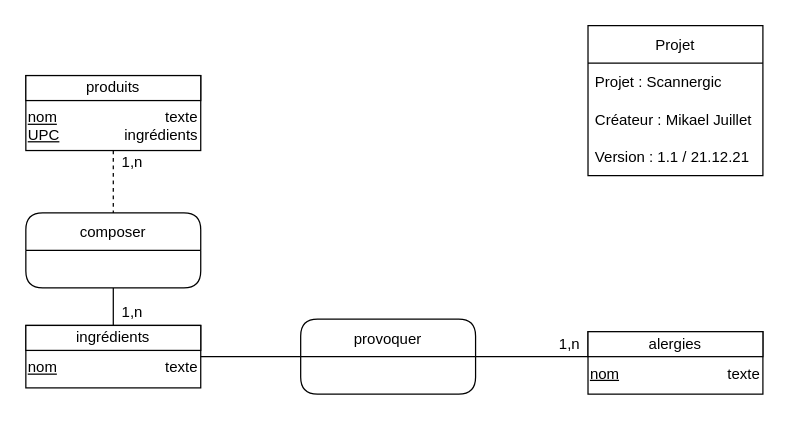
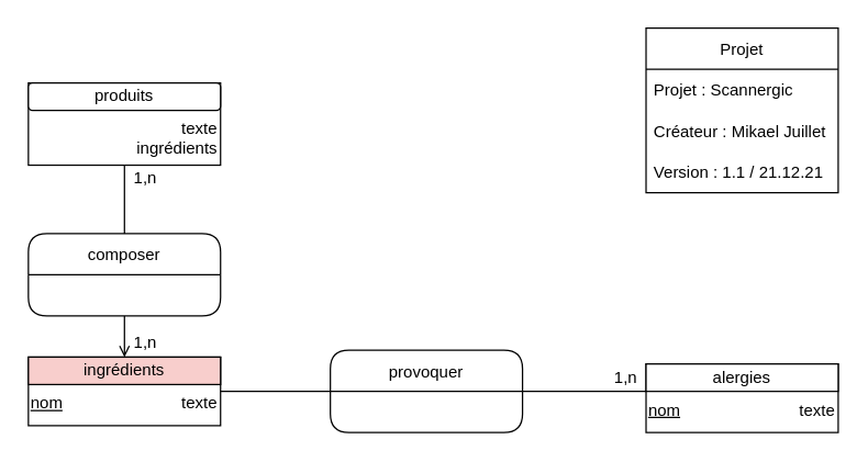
  <mxCell id="0" />
  <mxCell id="1" parent="0" />
  <mxCell id="2" value="" style="whiteSpace=wrap;html=1;" parent="1" vertex="1"><mxGeometry x="20" y="60" width="140" height="60" as="geometry" /></mxCell>
- <mxCell id="3" value="&lt;u&gt;nom&lt;br&gt;UPC&lt;br&gt;&lt;/u&gt;" style="rounded=0;whiteSpace=wrap;html=1;fillColor=none;strokeColor=none;align=left;verticalAlign=top;" parent="1" vertex="1"><mxGeometry x="20" y="80" width="70" height="40" as="geometry" /></mxCell>
- <mxCell id="4" value="produits" style="rounded=0;whiteSpace=wrap;html=1;" parent="1" vertex="1"><mxGeometry x="20" y="60" width="140" height="20" as="geometry" /></mxCell>
+ <mxCell id="4" value="produits" style="whiteSpace=wrap;html=1;rounded=1;" parent="1" vertex="1"><mxGeometry x="20" y="60" width="140" height="20" as="geometry" /></mxCell>
  <mxCell id="5" value="texte&lt;br&gt;ingrédients" style="rounded=0;whiteSpace=wrap;html=1;fillColor=none;strokeColor=none;verticalAlign=top;align=right;" parent="1" vertex="1"><mxGeometry x="90" y="80" width="70" height="40" as="geometry" /></mxCell>
  <mxCell id="6" value="" style="whiteSpace=wrap;html=1;" parent="1" vertex="1"><mxGeometry x="20" y="260" width="140" height="50" as="geometry" /></mxCell>
  <mxCell id="7" value="&lt;u&gt;nom&lt;br&gt;&lt;/u&gt;" style="rounded=0;whiteSpace=wrap;html=1;fillColor=none;strokeColor=none;align=left;verticalAlign=top;" parent="1" vertex="1"><mxGeometry x="20" y="280" width="70" height="20" as="geometry" /></mxCell>
- <mxCell id="8" value="ingrédients" style="rounded=0;whiteSpace=wrap;html=1;" parent="1" vertex="1"><mxGeometry x="20" y="260" width="140" height="20" as="geometry" /></mxCell>
+ <mxCell id="8" value="ingrédients" style="rounded=0;whiteSpace=wrap;html=1;fillColor=#f8cecc;" parent="1" vertex="1"><mxGeometry x="20" y="260" width="140" height="20" as="geometry" /></mxCell>
  <mxCell id="9" value="texte" style="rounded=0;whiteSpace=wrap;html=1;fillColor=none;strokeColor=none;verticalAlign=top;align=right;" parent="1" vertex="1"><mxGeometry x="90" y="280" width="70" height="20" as="geometry" /></mxCell>
  <mxCell id="10" value="" style="whiteSpace=wrap;html=1;" parent="1" vertex="1"><mxGeometry x="470" y="265" width="140" height="50" as="geometry" /></mxCell>
  <mxCell id="11" value="&lt;u&gt;nom&lt;br&gt;&lt;/u&gt;" style="rounded=0;whiteSpace=wrap;html=1;fillColor=none;strokeColor=none;align=left;verticalAlign=top;" parent="1" vertex="1"><mxGeometry x="470" y="285" width="70" height="20" as="geometry" /></mxCell>
  <mxCell id="12" value="alergies" style="rounded=0;whiteSpace=wrap;html=1;" parent="1" vertex="1"><mxGeometry x="470" y="265" width="140" height="20" as="geometry" /></mxCell>
  <mxCell id="13" value="texte" style="rounded=0;whiteSpace=wrap;html=1;fillColor=none;strokeColor=none;verticalAlign=top;align=right;" parent="1" vertex="1"><mxGeometry x="540" y="285" width="70" height="20" as="geometry" /></mxCell>
  <mxCell id="14" value="provoquer" style="swimlane;fontStyle=0;childLayout=stackLayout;horizontal=1;startSize=30;horizontalStack=0;resizeParent=1;resizeParentMax=0;resizeLast=0;collapsible=1;marginBottom=0;rotation=0;swimlaneFillColor=none;perimeterSpacing=0;rounded=1;" parent="1" vertex="1"><mxGeometry x="240" y="255" width="140" height="60" as="geometry" /></mxCell>
  <mxCell id="15" value="" style="endArrow=none;html=1;rounded=0;exitX=1;exitY=0.25;exitDx=0;exitDy=0;entryX=0;entryY=0.5;entryDx=0;entryDy=0;" parent="1" source="9" target="14" edge="1"><mxGeometry width="50" height="50" relative="1" as="geometry"><mxPoint x="170" y="285" as="sourcePoint" /><mxPoint x="350" y="205" as="targetPoint" /></mxGeometry></mxCell>
  <mxCell id="16" value="" style="endArrow=none;html=1;rounded=0;exitX=1;exitY=0.5;exitDx=0;exitDy=0;entryX=0;entryY=0;entryDx=0;entryDy=0;" parent="1" source="14" target="11" edge="1"><mxGeometry width="50" height="50" relative="1" as="geometry"><mxPoint x="380" y="335" as="sourcePoint" /><mxPoint x="450.42" y="285.06" as="targetPoint" /></mxGeometry></mxCell>
  <mxCell id="17" value="1,n" style="text;html=1;align=center;verticalAlign=middle;resizable=0;points=[];autosize=1;strokeColor=none;fillColor=none;" parent="1" vertex="1"><mxGeometry x="440" y="265" width="30" height="20" as="geometry" /></mxCell>
  <mxCell id="18" value="composer" style="swimlane;fontStyle=0;childLayout=stackLayout;horizontal=1;startSize=30;horizontalStack=0;resizeParent=1;resizeParentMax=0;resizeLast=0;collapsible=1;marginBottom=0;rotation=0;swimlaneFillColor=none;perimeterSpacing=0;rounded=1;" parent="1" vertex="1"><mxGeometry x="20" y="170" width="140" height="60" as="geometry" /></mxCell>
- <mxCell id="19" value="" style="endArrow=none;html=1;rounded=0;entryX=0.5;entryY=0;entryDx=0;entryDy=0;exitX=0;exitY=1;exitDx=0;exitDy=0;dashed=1;" parent="1" source="5" target="18" edge="1"><mxGeometry width="50" height="50" relative="1" as="geometry"><mxPoint x="89.44" y="113.01" as="sourcePoint" /><mxPoint x="340" y="230" as="targetPoint" /></mxGeometry></mxCell>
- <mxCell id="20" value="" style="endArrow=none;html=1;rounded=0;exitX=0.5;exitY=1;exitDx=0;exitDy=0;entryX=0.5;entryY=0;entryDx=0;entryDy=0;" parent="1" source="18" target="8" edge="1"><mxGeometry width="50" height="50" relative="1" as="geometry"><mxPoint x="79" y="156.99" as="sourcePoint" /><mxPoint x="80" y="216.99" as="targetPoint" /></mxGeometry></mxCell>
+ <mxCell id="19" value="" style="endArrow=none;html=1;rounded=0;entryX=0.5;entryY=0;entryDx=0;entryDy=0;exitX=0;exitY=1;exitDx=0;exitDy=0;" parent="1" source="5" target="18" edge="1"><mxGeometry width="50" height="50" relative="1" as="geometry"><mxPoint x="89.44" y="113.01" as="sourcePoint" /><mxPoint x="340" y="230" as="targetPoint" /></mxGeometry></mxCell>
+ <mxCell id="20" value="" style="endArrow=open;html=1;rounded=0;exitX=0.5;exitY=1;exitDx=0;exitDy=0;entryX=0.5;entryY=0;entryDx=0;entryDy=0;" parent="1" source="18" target="8" edge="1"><mxGeometry width="50" height="50" relative="1" as="geometry"><mxPoint x="79" y="156.99" as="sourcePoint" /><mxPoint x="80" y="216.99" as="targetPoint" /></mxGeometry></mxCell>
  <mxCell id="21" value="1,n" style="text;html=1;align=center;verticalAlign=middle;resizable=0;points=[];autosize=1;strokeColor=none;fillColor=none;" parent="1" vertex="1"><mxGeometry x="90" y="120" width="30" height="20" as="geometry" /></mxCell>
  <mxCell id="22" value="1,n" style="text;html=1;align=center;verticalAlign=middle;resizable=0;points=[];autosize=1;strokeColor=none;fillColor=none;" parent="1" vertex="1"><mxGeometry x="90" y="240" width="30" height="20" as="geometry" /></mxCell>
  <mxCell id="23" value="Projet" style="swimlane;fontStyle=0;childLayout=stackLayout;horizontal=1;startSize=30;horizontalStack=0;resizeParent=1;resizeParentMax=0;resizeLast=0;collapsible=1;marginBottom=0;rounded=0;gradientColor=none;" parent="1" vertex="1"><mxGeometry x="470" y="20" width="140" height="120" as="geometry" /></mxCell>
  <mxCell id="24" value="Projet : Scannergic" style="text;strokeColor=none;fillColor=none;align=left;verticalAlign=middle;spacingLeft=4;spacingRight=4;overflow=hidden;points=[[0,0.5],[1,0.5]];portConstraint=eastwest;rotatable=0;rounded=1;" parent="23" vertex="1"><mxGeometry y="30" width="140" height="30" as="geometry" /></mxCell>
  <mxCell id="25" value="Créateur : Mikael Juillet " style="text;strokeColor=none;fillColor=none;align=left;verticalAlign=middle;spacingLeft=4;spacingRight=4;overflow=hidden;points=[[0,0.5],[1,0.5]];portConstraint=eastwest;rotatable=0;rounded=1;" parent="23" vertex="1"><mxGeometry y="60" width="140" height="30" as="geometry" /></mxCell>
  <mxCell id="26" value="Version : 1.1 / 21.12.21" style="text;strokeColor=none;fillColor=none;align=left;verticalAlign=middle;spacingLeft=4;spacingRight=4;overflow=hidden;points=[[0,0.5],[1,0.5]];portConstraint=eastwest;rotatable=0;rounded=1;" parent="23" vertex="1"><mxGeometry y="90" width="140" height="30" as="geometry" /></mxCell>
